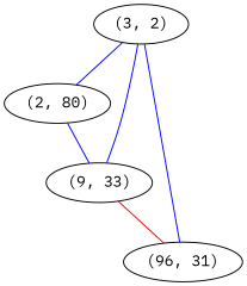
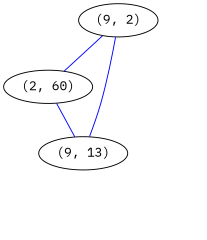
  graph {
    fontname="IBM Plex Mono"
    node [fontname="IBM Plex Mono"]
    edge [color=blue fontname="IBM Plex Mono" weight=3]
-   "(9, 2)" [label="(3, 2)"]
-   "(2, 80)"
-   "(9, 33)"
-   "(96, 31)"
+   "(9, 2)"
+   "(2, 80)" [label="(2, 60)"]
+   "(9, 33)" [label="(9, 13)"]
    "(9, 2)" -- "(2, 80)" [weight=1]
    "(9, 2)" -- "(9, 33)"
-   "(9, 2)" -- "(96, 31)"
    "(2, 80)" -- "(9, 33)"
-   "(9, 33)" -- "(96, 31)" [color=red weight=1]
  }
